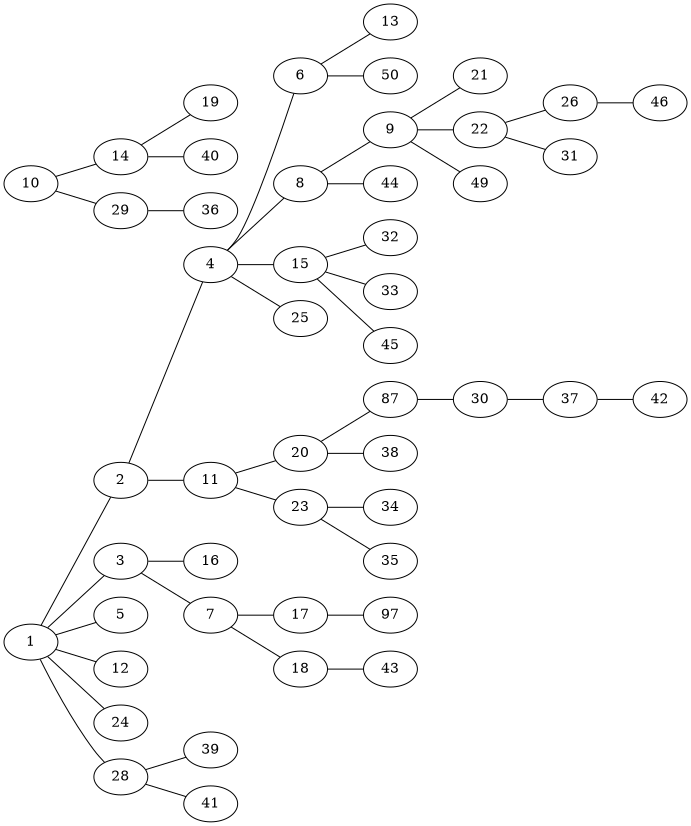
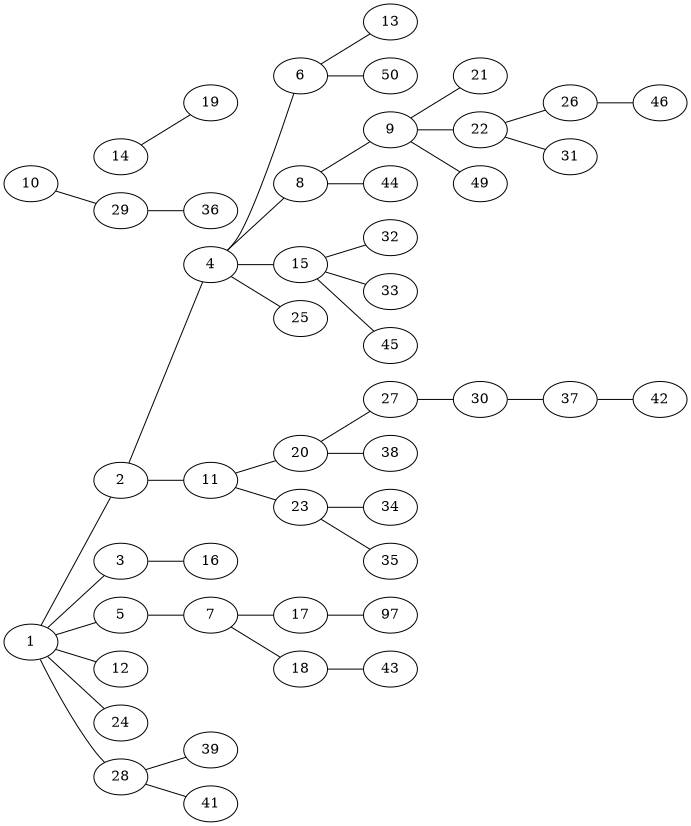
  graph {
    rankdir=LR
    1
    2
    3
    5
    12
    24
    28
    4
    11
    16
    7
    39
    41
    6
    8
    15
    25
    20
    23
    10
    14
    29
    17
    18
    13
    50
    9
    44
    32
    33
    45
-   27 [label=87]
+   27
    38
    34
    35
    19
-   40
    36
    21
    22
    49
    n42 [label=97]
    43
    26
    31
    46
    30
    37
    42
    1 -- 2
    1 -- 3
    1 -- 5
    1 -- 12
    1 -- 24
    1 -- 28
    2 -- 4
    2 -- 11
    3 -- 16
-   3 -- 7
+   5 -- 7
    28 -- 39
    28 -- 41
    4 -- 6
    4 -- 8
    4 -- 15
    4 -- 25
    11 -- 20
    11 -- 23
    7 -- 17
    7 -- 18
    6 -- 13
    6 -- 50
    8 -- 9
    8 -- 44
    15 -- 32
    15 -- 33
    15 -- 45
    20 -- 27
    20 -- 38
    23 -- 34
    23 -- 35
-   10 -- 14
    10 -- 29
    14 -- 19
-   14 -- 40
    29 -- 36
    17 -- n42
    18 -- 43
    9 -- 21
    9 -- 22
    9 -- 49
    27 -- 30
    22 -- 26
    22 -- 31
    26 -- 46
    30 -- 37
    37 -- 42
  }
